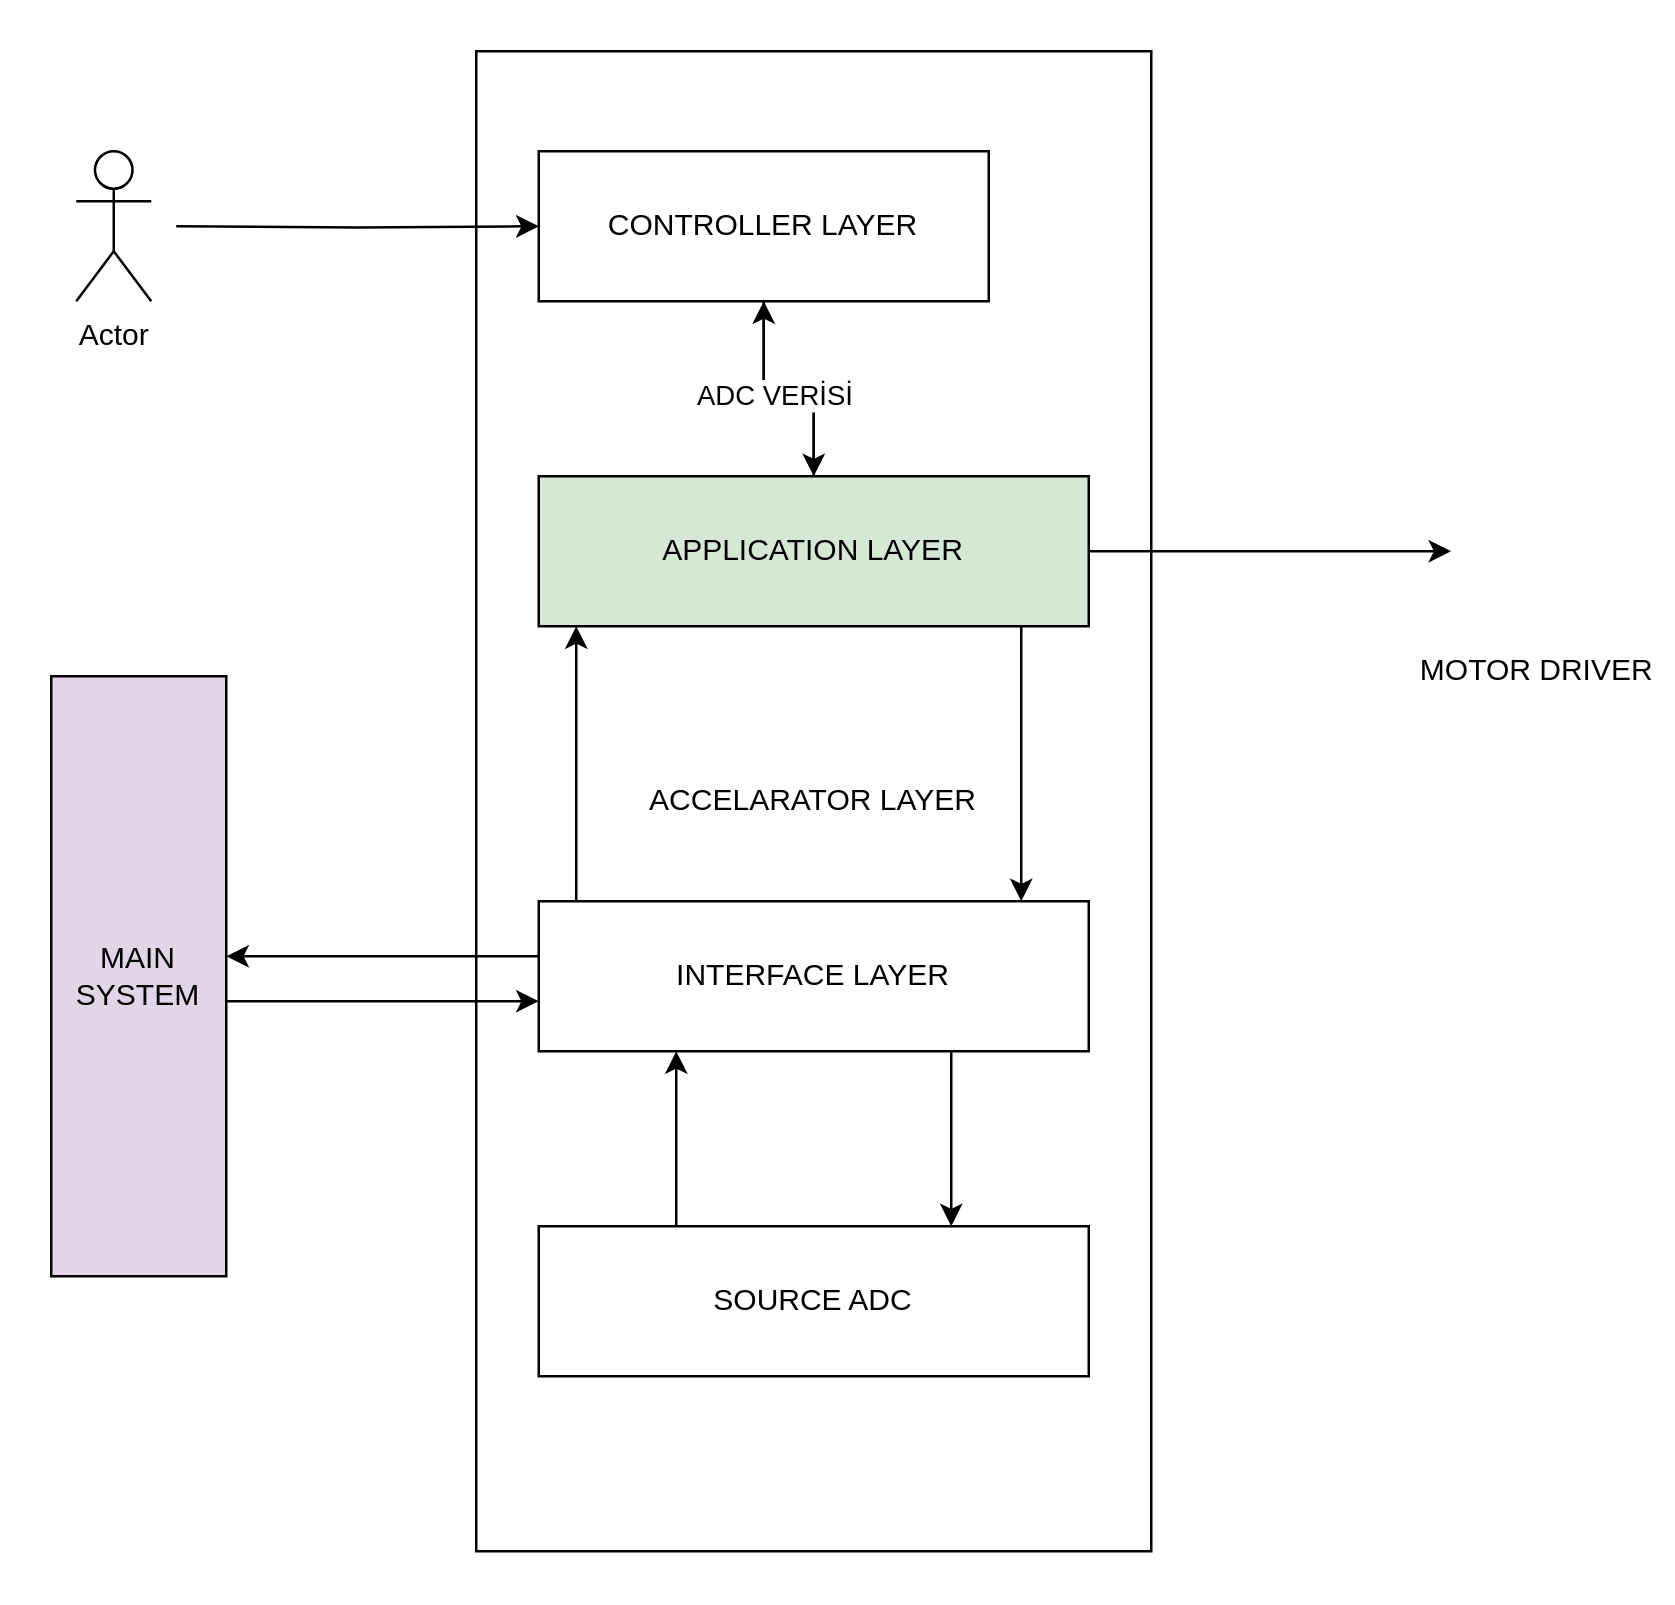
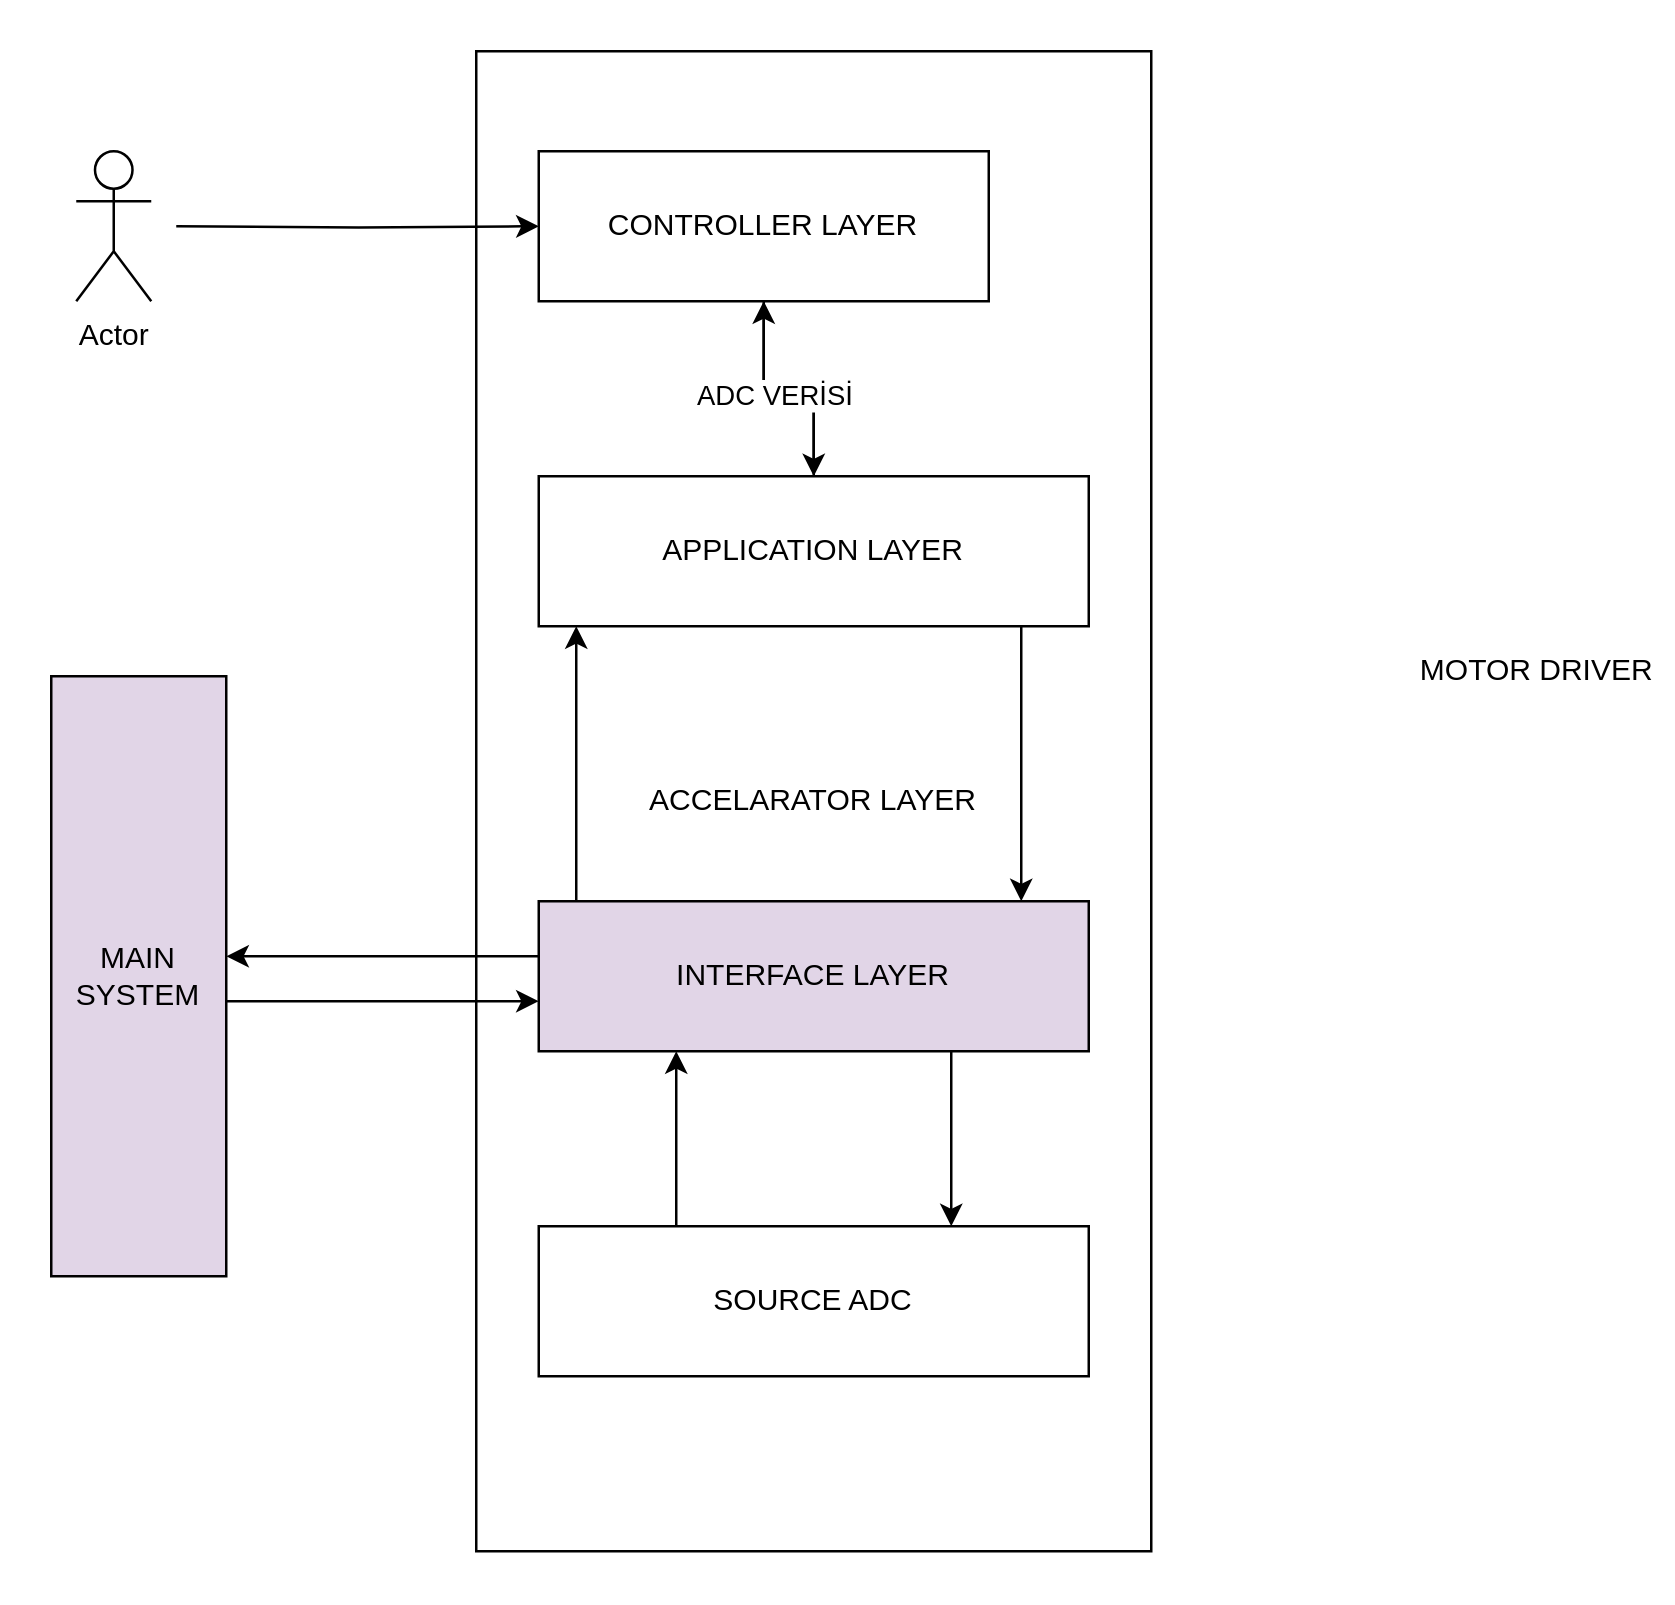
  <mxCell id="0" />
  <mxCell id="1" parent="0" />
  <mxCell id="2" value="ACCELARATOR LAYER" style="rounded=0;whiteSpace=wrap;html=1;fillColor=none;" vertex="1" parent="1"><mxGeometry x="190" y="20" width="270" height="600" as="geometry" /></mxCell>
- <mxCell id="3" value="" style="edgeStyle=orthogonalEdgeStyle;rounded=0;orthogonalLoop=1;jettySize=auto;html=1;exitX=1;exitY=0.5;exitDx=0;exitDy=0;entryX=0;entryY=0.5;entryDx=0;entryDy=0;" edge="1" parent="1" source="6" target="18"><mxGeometry relative="1" as="geometry" /></mxCell>
  <mxCell id="4" value="" style="edgeStyle=orthogonalEdgeStyle;rounded=0;orthogonalLoop=1;jettySize=auto;html=1;" edge="1" parent="1" source="6" target="15"><mxGeometry relative="1" as="geometry" /></mxCell>
  <mxCell id="5" style="edgeStyle=orthogonalEdgeStyle;rounded=0;orthogonalLoop=1;jettySize=auto;html=1;exitX=0.75;exitY=1;exitDx=0;exitDy=0;entryX=0.75;entryY=0;entryDx=0;entryDy=0;" edge="1" parent="1"><mxGeometry relative="1" as="geometry"><mxPoint x="408" y="250" as="sourcePoint" /><mxPoint x="408" y="360" as="targetPoint" /></mxGeometry></mxCell>
- <mxCell id="6" value="APPLICATION LAYER" style="rounded=0;whiteSpace=wrap;html=1;fillColor=#d5e8d4;" vertex="1" parent="1"><mxGeometry x="215" y="190" width="220" height="60" as="geometry" /></mxCell>
+ <mxCell id="6" value="APPLICATION LAYER" style="rounded=0;whiteSpace=wrap;html=1;" vertex="1" parent="1"><mxGeometry x="215" y="190" width="220" height="60" as="geometry" /></mxCell>
  <mxCell id="7" style="edgeStyle=orthogonalEdgeStyle;rounded=0;orthogonalLoop=1;jettySize=auto;html=1;exitX=0;exitY=0.5;exitDx=0;exitDy=0;entryX=1;entryY=0.5;entryDx=0;entryDy=0;" edge="1" parent="1"><mxGeometry relative="1" as="geometry"><mxPoint x="90" y="382" as="targetPoint" /><mxPoint x="215" y="382" as="sourcePoint" /></mxGeometry></mxCell>
  <mxCell id="8" style="edgeStyle=orthogonalEdgeStyle;rounded=0;orthogonalLoop=1;jettySize=auto;html=1;exitX=0.25;exitY=0;exitDx=0;exitDy=0;entryX=0.25;entryY=1;entryDx=0;entryDy=0;" edge="1" parent="1"><mxGeometry relative="1" as="geometry"><mxPoint x="230" y="360" as="sourcePoint" /><mxPoint x="230" y="250" as="targetPoint" /></mxGeometry></mxCell>
  <mxCell id="9" style="edgeStyle=orthogonalEdgeStyle;rounded=0;orthogonalLoop=1;jettySize=auto;html=1;exitX=0.75;exitY=1;exitDx=0;exitDy=0;entryX=0.75;entryY=0;entryDx=0;entryDy=0;" edge="1" parent="1" source="10" target="12"><mxGeometry relative="1" as="geometry" /></mxCell>
- <mxCell id="10" value="INTERFACE LAYER" style="rounded=0;whiteSpace=wrap;html=1;" vertex="1" parent="1"><mxGeometry x="215" y="360" width="220" height="60" as="geometry" /></mxCell>
+ <mxCell id="10" value="INTERFACE LAYER" style="rounded=0;whiteSpace=wrap;html=1;fillColor=#e1d5e7;" vertex="1" parent="1"><mxGeometry x="215" y="360" width="220" height="60" as="geometry" /></mxCell>
  <mxCell id="11" style="edgeStyle=orthogonalEdgeStyle;rounded=0;orthogonalLoop=1;jettySize=auto;html=1;exitX=0.25;exitY=0;exitDx=0;exitDy=0;entryX=0.25;entryY=1;entryDx=0;entryDy=0;" edge="1" parent="1" source="12" target="10"><mxGeometry relative="1" as="geometry" /></mxCell>
  <mxCell id="12" value="SOURCE ADC" style="rounded=0;whiteSpace=wrap;html=1;" vertex="1" parent="1"><mxGeometry x="215" y="490" width="220" height="60" as="geometry" /></mxCell>
  <mxCell id="13" style="edgeStyle=orthogonalEdgeStyle;rounded=0;orthogonalLoop=1;jettySize=auto;html=1;exitX=0.5;exitY=1;exitDx=0;exitDy=0;" edge="1" parent="1" source="15" target="6"><mxGeometry relative="1" as="geometry" /></mxCell>
  <mxCell id="14" value="ADC VERİSİ&amp;nbsp;" style="edgeLabel;html=1;align=center;verticalAlign=middle;resizable=0;points=[];" vertex="1" connectable="0" parent="13"><mxGeometry x="-0.114" y="-2" relative="1" as="geometry"><mxPoint as="offset" /></mxGeometry></mxCell>
  <mxCell id="15" value="CONTROLLER LAYER" style="rounded=0;whiteSpace=wrap;html=1;" vertex="1" parent="1"><mxGeometry x="215" y="60" width="180" height="60" as="geometry" /></mxCell>
  <mxCell id="16" style="edgeStyle=orthogonalEdgeStyle;rounded=0;orthogonalLoop=1;jettySize=auto;html=1;entryX=0;entryY=0.5;entryDx=0;entryDy=0;" edge="1" parent="1" target="15"><mxGeometry relative="1" as="geometry"><mxPoint x="180" y="90" as="targetPoint" /><mxPoint x="70" y="90" as="sourcePoint" /></mxGeometry></mxCell>
  <mxCell id="17" value="Actor" style="shape=umlActor;verticalLabelPosition=bottom;verticalAlign=top;html=1;outlineConnect=0;" vertex="1" parent="1"><mxGeometry x="30" y="60" width="30" height="60" as="geometry" /></mxCell>
  <mxCell id="18" value="MOTOR DRIVER&lt;div&gt;&lt;br&gt;&lt;/div&gt;" style="shape=image;html=1;verticalAlign=top;verticalLabelPosition=bottom;labelBackgroundColor=#ffffff;imageAspect=0;aspect=fixed;image=https://cdn2.iconfinder.com/data/icons/circle-icons-1/64/carwheel-128.png" vertex="1" parent="1"><mxGeometry x="580" y="186" width="68" height="68" as="geometry" /></mxCell>
  <mxCell id="19" style="edgeStyle=orthogonalEdgeStyle;rounded=0;orthogonalLoop=1;jettySize=auto;html=1;exitX=1;exitY=0.5;exitDx=0;exitDy=0;" edge="1" parent="1"><mxGeometry relative="1" as="geometry"><mxPoint x="90" y="400" as="sourcePoint" /><mxPoint x="215" y="400" as="targetPoint" /></mxGeometry></mxCell>
  <mxCell id="20" value="MAIN SYSTEM" style="rounded=0;whiteSpace=wrap;html=1;fillColor=#e1d5e7;" vertex="1" parent="1"><mxGeometry x="20" y="270" width="70" height="240" as="geometry" /></mxCell>
